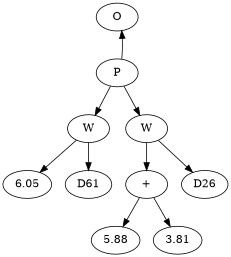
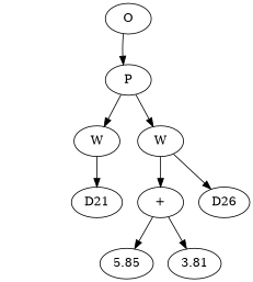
  digraph {
    n1 [label=O]
    n2 [label=P]
    n3 [label=W]
    n4 [label=W]
-   n5 [label=6.05]
-   n6 [label=D61]
+   n6 [label=D21]
    n7 [label="+"]
    n8 [label=D26]
-   n9 [label=5.88]
+   n9 [label=5.85]
    n10 [label=3.81]
-   n2 -> n1
+   n1 -> n2
    n2 -> n3
    n2 -> n4
-   n3 -> n5
    n3 -> n6
    n4 -> n7
    n4 -> n8
    n7 -> n9
    n7 -> n10
  }
